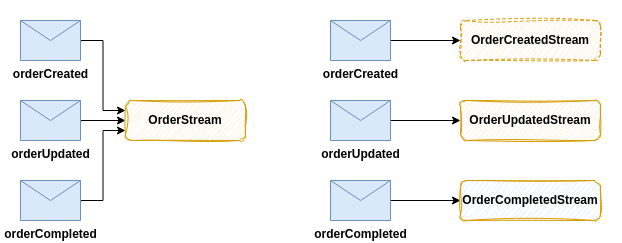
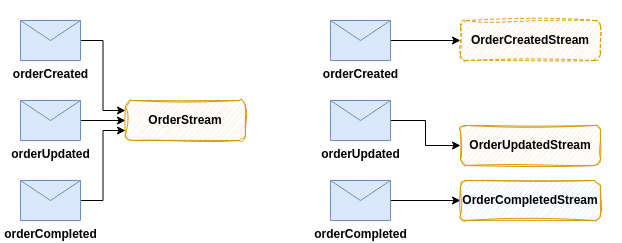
  <mxCell id="0" />
  <mxCell id="1" parent="0" />
  <mxCell id="2" style="edgeStyle=orthogonalEdgeStyle;rounded=0;orthogonalLoop=1;jettySize=auto;html=1;exitX=1;exitY=0.5;exitDx=0;exitDy=0;entryX=0;entryY=0.25;entryDx=0;entryDy=0;" edge="1" parent="1" source="3" target="8"><mxGeometry relative="1" as="geometry" /></mxCell>
  <mxCell id="3" value="orderCreated" style="shape=message;html=1;html=1;outlineConnect=0;labelPosition=center;verticalLabelPosition=bottom;align=center;verticalAlign=top;fontStyle=1;fillColor=#dae8fc;strokeColor=#6c8ebf;" vertex="1" parent="1"><mxGeometry x="20" y="20" width="60" height="40" as="geometry" /></mxCell>
  <mxCell id="4" style="edgeStyle=orthogonalEdgeStyle;rounded=0;orthogonalLoop=1;jettySize=auto;html=1;exitX=1;exitY=0.5;exitDx=0;exitDy=0;" edge="1" parent="1" source="5" target="8"><mxGeometry relative="1" as="geometry" /></mxCell>
  <mxCell id="5" value="orderUpdated" style="shape=message;html=1;html=1;outlineConnect=0;labelPosition=center;verticalLabelPosition=bottom;align=center;verticalAlign=top;fontStyle=1;fillColor=#dae8fc;strokeColor=#6c8ebf;" vertex="1" parent="1"><mxGeometry x="20" y="100" width="60" height="40" as="geometry" /></mxCell>
  <mxCell id="6" style="edgeStyle=orthogonalEdgeStyle;rounded=0;orthogonalLoop=1;jettySize=auto;html=1;exitX=1;exitY=0.5;exitDx=0;exitDy=0;entryX=0;entryY=0.75;entryDx=0;entryDy=0;" edge="1" parent="1" source="7" target="8"><mxGeometry relative="1" as="geometry" /></mxCell>
  <mxCell id="7" value="orderCompleted" style="shape=message;html=1;html=1;outlineConnect=0;labelPosition=center;verticalLabelPosition=bottom;align=center;verticalAlign=top;fontStyle=1;fillColor=#dae8fc;strokeColor=#6c8ebf;" vertex="1" parent="1"><mxGeometry x="20" y="180" width="60" height="40" as="geometry" /></mxCell>
  <mxCell id="8" value="OrderStream" style="rounded=1;whiteSpace=wrap;html=1;fillColor=#ffe6cc;strokeColor=#d79b00;sketch=1;curveFitting=1;jiggle=2;fontStyle=1" vertex="1" parent="1"><mxGeometry x="125" y="100" width="120" height="40" as="geometry" /></mxCell>
  <mxCell id="9" style="edgeStyle=orthogonalEdgeStyle;rounded=0;orthogonalLoop=1;jettySize=auto;html=1;exitX=1;exitY=0.5;exitDx=0;exitDy=0;entryX=0;entryY=0.5;entryDx=0;entryDy=0;" edge="1" parent="1" source="10" target="15"><mxGeometry relative="1" as="geometry" /></mxCell>
  <mxCell id="10" value="orderCreated" style="shape=message;html=1;html=1;outlineConnect=0;labelPosition=center;verticalLabelPosition=bottom;align=center;verticalAlign=top;fontStyle=1;fillColor=#dae8fc;strokeColor=#6c8ebf;" vertex="1" parent="1"><mxGeometry x="330" y="20" width="60" height="40" as="geometry" /></mxCell>
  <mxCell id="11" style="edgeStyle=orthogonalEdgeStyle;rounded=0;orthogonalLoop=1;jettySize=auto;html=1;exitX=1;exitY=0.5;exitDx=0;exitDy=0;entryX=0;entryY=0.5;entryDx=0;entryDy=0;" edge="1" parent="1" source="12" target="16"><mxGeometry relative="1" as="geometry" /></mxCell>
  <mxCell id="12" value="orderUpdated" style="shape=message;html=1;html=1;outlineConnect=0;labelPosition=center;verticalLabelPosition=bottom;align=center;verticalAlign=top;fontStyle=1;fillColor=#dae8fc;strokeColor=#6c8ebf;" vertex="1" parent="1"><mxGeometry x="330" y="100" width="60" height="40" as="geometry" /></mxCell>
  <mxCell id="13" style="edgeStyle=orthogonalEdgeStyle;rounded=0;orthogonalLoop=1;jettySize=auto;html=1;exitX=1;exitY=0.5;exitDx=0;exitDy=0;entryX=0;entryY=0.5;entryDx=0;entryDy=0;" edge="1" parent="1" source="14" target="17"><mxGeometry relative="1" as="geometry" /></mxCell>
  <mxCell id="14" value="orderCompleted" style="shape=message;html=1;html=1;outlineConnect=0;labelPosition=center;verticalLabelPosition=bottom;align=center;verticalAlign=top;fontStyle=1;fillColor=#dae8fc;strokeColor=#6c8ebf;" vertex="1" parent="1"><mxGeometry x="330" y="180" width="60" height="40" as="geometry" /></mxCell>
  <mxCell id="15" value="OrderCreatedStream" style="rounded=1;whiteSpace=wrap;html=1;fillColor=#ffe6cc;strokeColor=#d79b00;sketch=1;curveFitting=1;jiggle=2;fontStyle=1;dashed=1;" vertex="1" parent="1"><mxGeometry x="460" y="20" width="140" height="40" as="geometry" /></mxCell>
- <mxCell id="16" value="OrderUpdatedStream" style="rounded=1;whiteSpace=wrap;html=1;fillColor=#ffe6cc;strokeColor=#d79b00;sketch=1;curveFitting=1;jiggle=2;fontStyle=1" vertex="1" parent="1"><mxGeometry x="460" y="100" width="140" height="40" as="geometry" /></mxCell>
+ <mxCell id="16" value="OrderUpdatedStream" style="rounded=1;whiteSpace=wrap;html=1;fillColor=#ffe6cc;strokeColor=#d79b00;sketch=1;curveFitting=1;jiggle=2;fontStyle=1" vertex="1" parent="1"><mxGeometry x="460" y="125" width="140" height="40" as="geometry" /></mxCell>
  <mxCell id="17" value="OrderCompletedStream" style="rounded=1;whiteSpace=wrap;html=1;fillColor=#dae8fc;strokeColor=#d79b00;sketch=1;curveFitting=1;jiggle=2;fontStyle=1;" vertex="1" parent="1"><mxGeometry x="460" y="180" width="140" height="40" as="geometry" /></mxCell>
